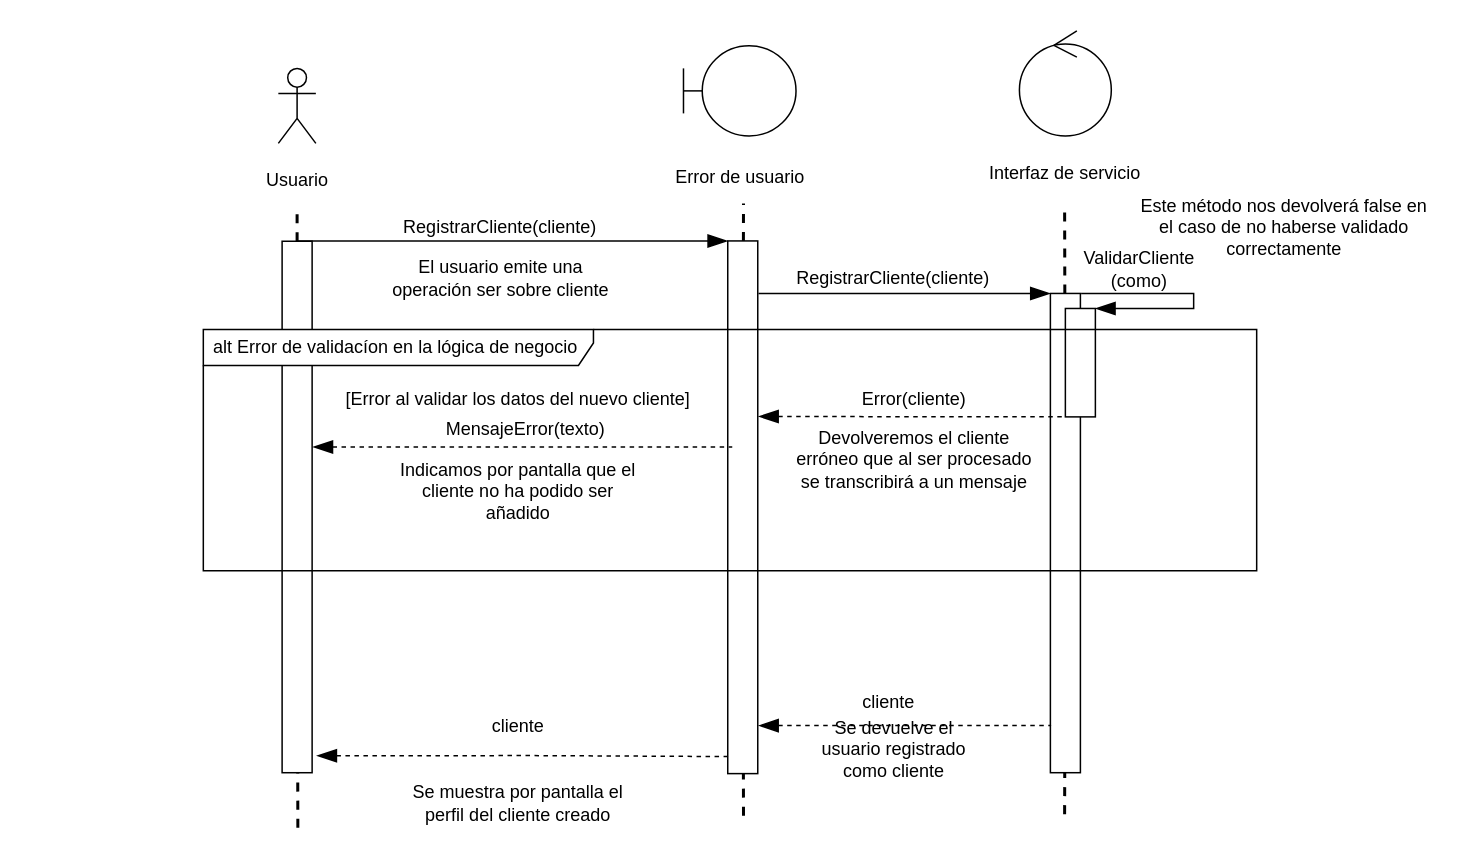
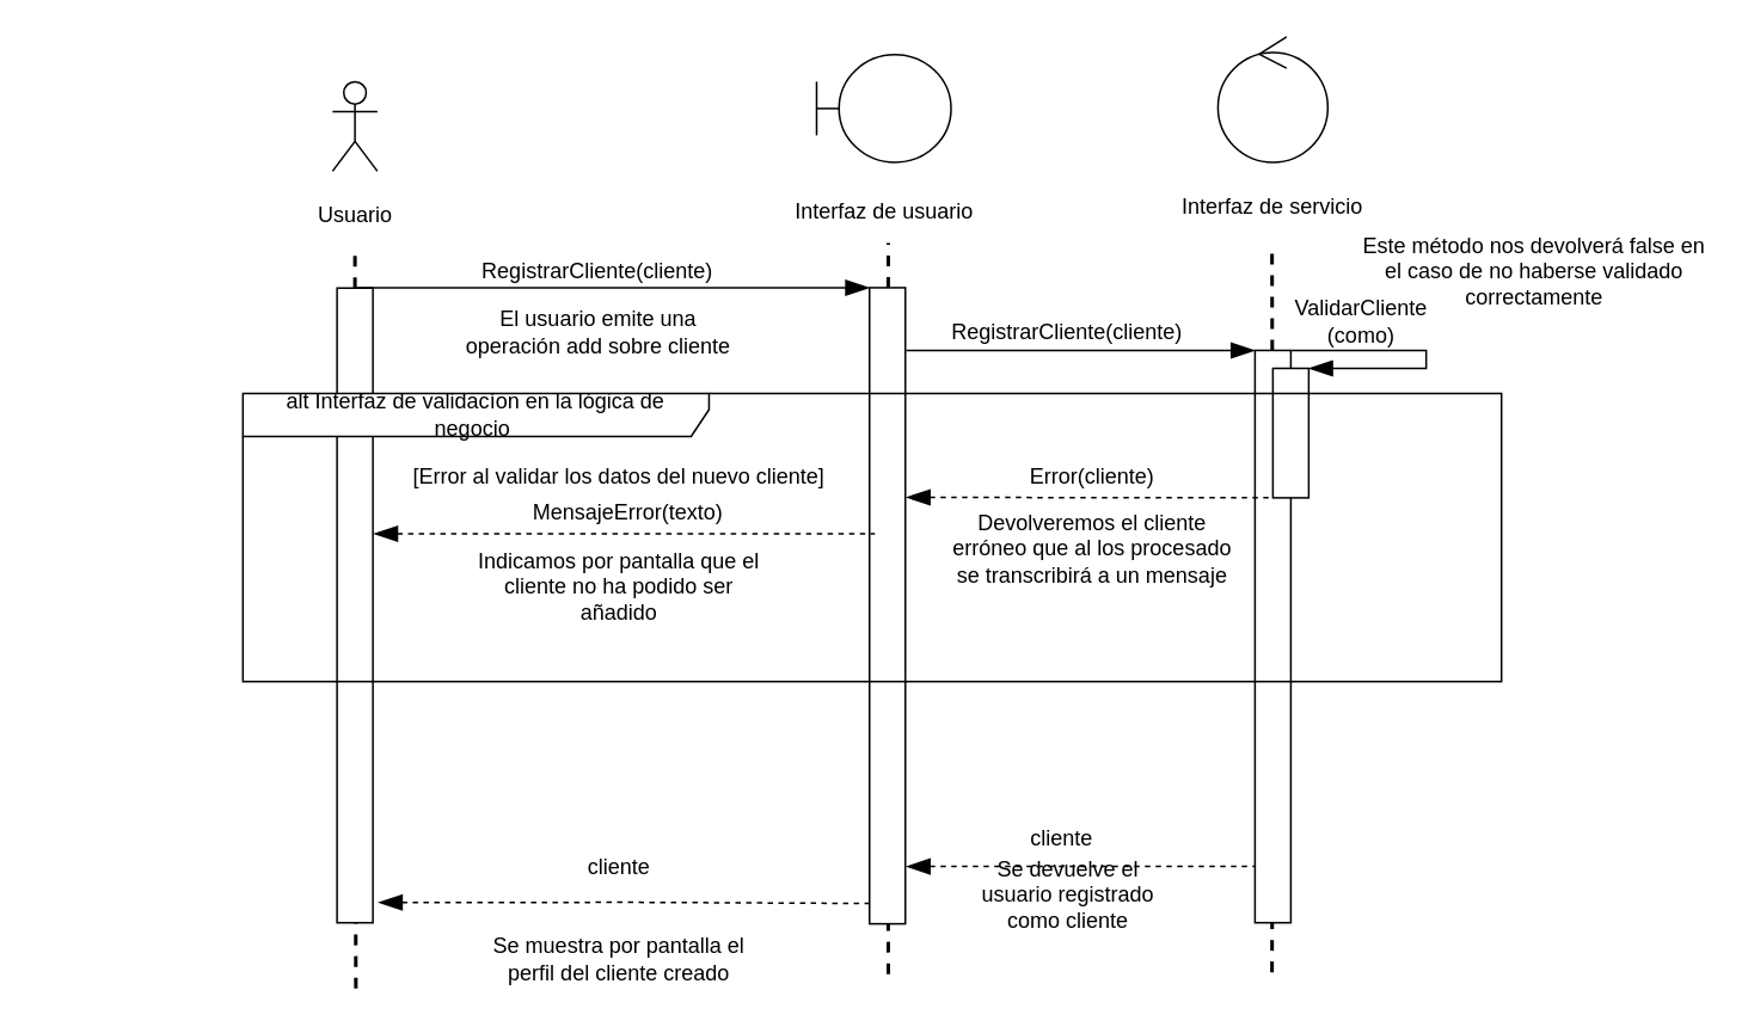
  <mxCell id="0" />
  <mxCell id="1" parent="0" />
  <mxCell id="2" value="" style="group" parent="1" vertex="1" connectable="0"><mxGeometry x="655" y="20" width="109" height="105" as="geometry" /></mxCell>
  <mxCell id="3" value="" style="ellipse;shape=umlControl;whiteSpace=wrap;html=1;" parent="2" vertex="1"><mxGeometry x="23.88" width="61.25" height="70" as="geometry" /></mxCell>
  <mxCell id="4" value="Interfaz de servicio" style="text;html=1;strokeColor=none;fillColor=none;align=center;verticalAlign=middle;whiteSpace=wrap;rounded=0;fontColor=none;" parent="2" vertex="1"><mxGeometry y="85" width="109" height="20" as="geometry" /></mxCell>
  <mxCell id="5" value="" style="group" parent="1" vertex="1" connectable="0"><mxGeometry x="455" y="30" width="125" height="95" as="geometry" /></mxCell>
  <mxCell id="6" value="" style="shape=umlBoundary;whiteSpace=wrap;html=1;" parent="5" vertex="1"><mxGeometry width="75" height="60" as="geometry" /></mxCell>
- <mxCell id="7" value="Error de usuario" style="text;html=1;strokeColor=none;fillColor=none;align=center;verticalAlign=middle;whiteSpace=wrap;rounded=0;fontColor=none;" parent="5" vertex="1"><mxGeometry x="-16.25" y="78" width="107.5" height="20" as="geometry" /></mxCell>
+ <mxCell id="7" value="Interfaz de usuario" style="text;html=1;strokeColor=none;fillColor=none;align=center;verticalAlign=middle;whiteSpace=wrap;rounded=0;fontColor=none;" parent="5" vertex="1"><mxGeometry x="-16.25" y="78" width="107.5" height="20" as="geometry" /></mxCell>
  <mxCell id="8" value="" style="endArrow=none;dashed=1;html=1;fontColor=none;strokeWidth=2;" parent="1" source="16" edge="1"><mxGeometry width="50" height="50" relative="1" as="geometry"><mxPoint x="495" y="879" as="sourcePoint" /><mxPoint x="495" y="135" as="targetPoint" /></mxGeometry></mxCell>
  <mxCell id="9" value="" style="endArrow=none;dashed=1;html=1;fontColor=none;strokeWidth=2;" parent="1" source="21" edge="1"><mxGeometry width="50" height="50" relative="1" as="geometry"><mxPoint x="709" y="879" as="sourcePoint" /><mxPoint x="709" y="135" as="targetPoint" /></mxGeometry></mxCell>
  <mxCell id="10" value="" style="group" parent="1" vertex="1" connectable="0"><mxGeometry x="177.5" y="45" width="40" height="85" as="geometry" /></mxCell>
  <mxCell id="11" value="Actor" style="shape=umlActor;verticalLabelPosition=bottom;verticalAlign=top;html=1;outlineConnect=0;noLabel=1;fontColor=none;" parent="10" vertex="1"><mxGeometry x="7.5" width="25" height="50" as="geometry" /></mxCell>
  <mxCell id="12" value="Usuario" style="text;html=1;strokeColor=none;fillColor=none;align=center;verticalAlign=middle;whiteSpace=wrap;rounded=0;fontColor=none;" parent="10" vertex="1"><mxGeometry y="65" width="40" height="20" as="geometry" /></mxCell>
  <mxCell id="13" value="" style="endArrow=none;dashed=1;html=1;fontColor=none;strokeWidth=2;" parent="1" source="14" edge="1"><mxGeometry width="50" height="50" relative="1" as="geometry"><mxPoint x="197.5" y="884" as="sourcePoint" /><mxPoint x="197.5" y="140" as="targetPoint" /></mxGeometry></mxCell>
  <mxCell id="14" value="" style="rounded=0;whiteSpace=wrap;html=1;fontColor=none;rotation=90;" parent="1" vertex="1"><mxGeometry x="20.42" y="327.3" width="354.19" height="20" as="geometry" /></mxCell>
  <mxCell id="15" value="" style="endArrow=none;dashed=1;html=1;fontColor=none;strokeWidth=2;" parent="1" target="14" edge="1"><mxGeometry width="50" height="50" relative="1" as="geometry"><mxPoint x="198" y="551" as="sourcePoint" /><mxPoint x="197.5" y="140" as="targetPoint" /></mxGeometry></mxCell>
  <mxCell id="16" value="" style="rounded=0;whiteSpace=wrap;html=1;fontColor=none;rotation=90;" parent="1" vertex="1"><mxGeometry x="317" y="327.5" width="355" height="20" as="geometry" /></mxCell>
  <mxCell id="17" value="" style="endArrow=none;dashed=1;html=1;fontColor=none;strokeWidth=2;" parent="1" target="16" edge="1"><mxGeometry width="50" height="50" relative="1" as="geometry"><mxPoint x="495" y="543" as="sourcePoint" /><mxPoint x="495" y="135" as="targetPoint" /></mxGeometry></mxCell>
  <mxCell id="18" value="" style="endArrow=blockThin;html=1;strokeWidth=1;fontColor=none;endFill=1;endSize=11;entryX=0;entryY=1;entryDx=0;entryDy=0;" parent="1" target="16" edge="1"><mxGeometry width="50" height="50" relative="1" as="geometry"><mxPoint x="198" y="160" as="sourcePoint" /><mxPoint x="478" y="161" as="targetPoint" /></mxGeometry></mxCell>
  <mxCell id="19" value="RegistrarCliente(cliente)" style="text;html=1;strokeColor=none;fillColor=none;align=center;verticalAlign=middle;whiteSpace=wrap;rounded=0;fontSize=12;fontColor=none;" parent="1" vertex="1"><mxGeometry x="313" y="141" width="40" height="20" as="geometry" /></mxCell>
  <mxCell id="20" value="" style="endArrow=blockThin;html=1;strokeWidth=1;fontColor=none;endFill=1;endSize=11;entryX=0;entryY=1;entryDx=0;entryDy=0;" parent="1" target="21" edge="1"><mxGeometry width="50" height="50" relative="1" as="geometry"><mxPoint x="505" y="195" as="sourcePoint" /><mxPoint x="825" y="195" as="targetPoint" /></mxGeometry></mxCell>
  <mxCell id="21" value="" style="rounded=0;whiteSpace=wrap;html=1;fontColor=none;rotation=90;" parent="1" vertex="1"><mxGeometry x="549.82" y="344.7" width="319.39" height="20" as="geometry" /></mxCell>
  <mxCell id="22" value="" style="endArrow=none;dashed=1;html=1;fontColor=none;strokeWidth=2;" parent="1" target="21" edge="1"><mxGeometry width="50" height="50" relative="1" as="geometry"><mxPoint x="709" y="542" as="sourcePoint" /><mxPoint x="709" y="135" as="targetPoint" /></mxGeometry></mxCell>
  <mxCell id="23" value="RegistrarCliente(cliente)" style="text;html=1;strokeColor=none;fillColor=none;align=center;verticalAlign=middle;whiteSpace=wrap;rounded=0;fontSize=12;fontColor=none;" parent="1" vertex="1"><mxGeometry x="575" y="175" width="40" height="20" as="geometry" /></mxCell>
  <mxCell id="24" value="" style="rounded=0;whiteSpace=wrap;html=1;fontColor=none;rotation=90;" parent="1" vertex="1"><mxGeometry x="683.38" y="231.13" width="72.25" height="20" as="geometry" /></mxCell>
  <mxCell id="25" value="" style="endArrow=blockThin;html=1;strokeWidth=1;fontColor=none;endFill=1;endSize=11;entryX=0;entryY=0;entryDx=0;entryDy=0;rounded=0;" parent="1" target="24" edge="1"><mxGeometry width="50" height="50" relative="1" as="geometry"><mxPoint x="720" y="195" as="sourcePoint" /><mxPoint x="909.5" y="195" as="targetPoint" /><Array as="points"><mxPoint x="795" y="195" /><mxPoint x="795" y="205" /></Array></mxGeometry></mxCell>
  <mxCell id="26" value="ValidarCliente&lt;br&gt;(como)" style="text;html=1;strokeColor=none;fillColor=none;align=center;verticalAlign=middle;whiteSpace=wrap;rounded=0;fontSize=12;fontColor=none;" parent="1" vertex="1"><mxGeometry x="739" y="169" width="40" height="20" as="geometry" /></mxCell>
  <mxCell id="27" value="[Error al validar los datos del nuevo cliente]" style="text;html=1;strokeColor=none;fillColor=none;align=center;verticalAlign=middle;whiteSpace=wrap;rounded=0;fontSize=12;fontColor=none;" parent="1" vertex="1"><mxGeometry x="225" y="256.13" width="240" height="20" as="geometry" /></mxCell>
  <mxCell id="28" value="" style="endArrow=none;html=1;strokeWidth=1;fontColor=none;endFill=0;endSize=11;startArrow=blockThin;startFill=1;startSize=11;dashed=1;entryX=1;entryY=1;entryDx=0;entryDy=0;" parent="1" target="24" edge="1"><mxGeometry width="50" height="50" relative="1" as="geometry"><mxPoint x="505" y="277" as="sourcePoint" /><mxPoint x="695" y="275" as="targetPoint" /></mxGeometry></mxCell>
  <mxCell id="29" value="Error(cliente)" style="text;html=1;strokeColor=none;fillColor=none;align=center;verticalAlign=middle;whiteSpace=wrap;rounded=0;fontSize=12;fontColor=none;" parent="1" vertex="1"><mxGeometry x="589" y="256.13" width="40" height="20" as="geometry" /></mxCell>
- <mxCell id="30" value="alt Error de validacíon en la lógica de negocio&amp;nbsp;" style="shape=umlFrame;whiteSpace=wrap;html=1;fontSize=12;fontColor=none;width=260;height=24;" parent="1" vertex="1"><mxGeometry x="135" y="219" width="702" height="160.87" as="geometry" /></mxCell>
+ <mxCell id="30" value="alt Interfaz de validacíon en la lógica de negocio&amp;nbsp;" style="shape=umlFrame;whiteSpace=wrap;html=1;fontSize=12;fontColor=none;width=260;height=24;" parent="1" vertex="1"><mxGeometry x="135" y="219" width="702" height="160.87" as="geometry" /></mxCell>
  <mxCell id="31" value="cliente" style="text;html=1;strokeColor=none;fillColor=none;align=center;verticalAlign=middle;whiteSpace=wrap;rounded=0;fontSize=12;fontColor=none;" parent="1" vertex="1"><mxGeometry x="572" y="458" width="40" height="20" as="geometry" /></mxCell>
  <mxCell id="32" value="" style="endArrow=none;html=1;strokeWidth=1;fontColor=none;endFill=0;endSize=11;startArrow=blockThin;startFill=1;startSize=11;dashed=1;entryX=1;entryY=1;entryDx=0;entryDy=0;" parent="1" edge="1"><mxGeometry width="50" height="50" relative="1" as="geometry"><mxPoint x="505" y="483" as="sourcePoint" /><mxPoint x="700" y="483" as="targetPoint" /></mxGeometry></mxCell>
  <mxCell id="33" value="" style="endArrow=none;html=1;strokeWidth=1;fontColor=none;endFill=0;endSize=11;startArrow=blockThin;startFill=1;startSize=11;dashed=1;exitX=0.968;exitY=-0.154;exitDx=0;exitDy=0;exitPerimeter=0;entryX=0.968;entryY=0.975;entryDx=0;entryDy=0;entryPerimeter=0;" parent="1" target="16" edge="1" source="14"><mxGeometry width="50" height="50" relative="1" as="geometry"><mxPoint x="207.5" y="613" as="sourcePoint" /><mxPoint x="484" y="507" as="targetPoint" /><Array as="points"><mxPoint x="359" y="503" /></Array></mxGeometry></mxCell>
- <mxCell id="34" value="El usuario emite una operación ser sobre cliente" style="text;html=1;strokeColor=none;fillColor=none;align=center;verticalAlign=middle;whiteSpace=wrap;rounded=0;" vertex="1" parent="1"><mxGeometry x="253.75" y="175" width="158.5" height="20" as="geometry" /></mxCell>
+ <mxCell id="34" value="El usuario emite una operación add sobre cliente" style="text;html=1;strokeColor=none;fillColor=none;align=center;verticalAlign=middle;whiteSpace=wrap;rounded=0;" vertex="1" parent="1"><mxGeometry x="253.75" y="175" width="158.5" height="20" as="geometry" /></mxCell>
  <mxCell id="35" value="" style="endArrow=none;html=1;strokeWidth=1;fontColor=none;endFill=0;endSize=11;startArrow=blockThin;startFill=1;startSize=11;dashed=1;entryX=1;entryY=1;entryDx=0;entryDy=0;exitX=0.387;exitY=-0.024;exitDx=0;exitDy=0;exitPerimeter=0;" edge="1" parent="1" source="14"><mxGeometry width="50" height="50" relative="1" as="geometry"><mxPoint x="283" y="297" as="sourcePoint" /><mxPoint x="487.505" y="297.255" as="targetPoint" /></mxGeometry></mxCell>
  <mxCell id="36" value="MensajeError(texto)" style="text;html=1;strokeColor=none;fillColor=none;align=center;verticalAlign=middle;whiteSpace=wrap;rounded=0;fontSize=12;fontColor=none;" vertex="1" parent="1"><mxGeometry x="330" y="276.13" width="40" height="20" as="geometry" /></mxCell>
  <mxCell id="37" value="Indicamos por pantalla que el cliente no ha podido ser añadido" style="text;html=1;strokeColor=none;fillColor=none;align=center;verticalAlign=middle;whiteSpace=wrap;rounded=0;fontSize=12;fontColor=none;" vertex="1" parent="1"><mxGeometry x="264" y="317" width="162" height="20" as="geometry" /></mxCell>
- <mxCell id="38" value="Devolveremos el cliente erróneo que al ser procesado se transcribirá a un mensaje" style="text;html=1;strokeColor=none;fillColor=none;align=center;verticalAlign=middle;whiteSpace=wrap;rounded=0;fontSize=12;fontColor=none;" vertex="1" parent="1"><mxGeometry x="528" y="296.13" width="162" height="20" as="geometry" /></mxCell>
+ <mxCell id="38" value="Devolveremos el cliente erróneo que al los procesado se transcribirá a un mensaje" style="text;html=1;strokeColor=none;fillColor=none;align=center;verticalAlign=middle;whiteSpace=wrap;rounded=0;fontSize=12;fontColor=none;" vertex="1" parent="1"><mxGeometry x="528" y="296.13" width="162" height="20" as="geometry" /></mxCell>
  <mxCell id="39" value="Este método nos devolverá false en el caso de no haberse validado correctamente" style="text;html=1;strokeColor=none;fillColor=none;align=center;verticalAlign=middle;whiteSpace=wrap;rounded=0;fontSize=12;fontColor=none;" vertex="1" parent="1"><mxGeometry x="758" y="141" width="195" height="20" as="geometry" /></mxCell>
  <mxCell id="40" value="Se devuelve el usuario registrado como cliente" style="text;html=1;strokeColor=none;fillColor=none;align=center;verticalAlign=middle;whiteSpace=wrap;rounded=0;fontSize=12;fontColor=none;" vertex="1" parent="1"><mxGeometry x="533.5" y="489" width="123" height="20" as="geometry" /></mxCell>
  <mxCell id="41" value="Se muestra por pantalla el perfil del cliente creado" style="text;html=1;strokeColor=none;fillColor=none;align=center;verticalAlign=middle;whiteSpace=wrap;rounded=0;fontSize=12;fontColor=none;" vertex="1" parent="1"><mxGeometry x="271.25" y="525" width="147.5" height="20" as="geometry" /></mxCell>
  <mxCell id="42" value="cliente" style="text;html=1;strokeColor=none;fillColor=none;align=center;verticalAlign=middle;whiteSpace=wrap;rounded=0;fontSize=12;fontColor=none;" vertex="1" parent="1"><mxGeometry x="325" y="474" width="40" height="20" as="geometry" /></mxCell>
